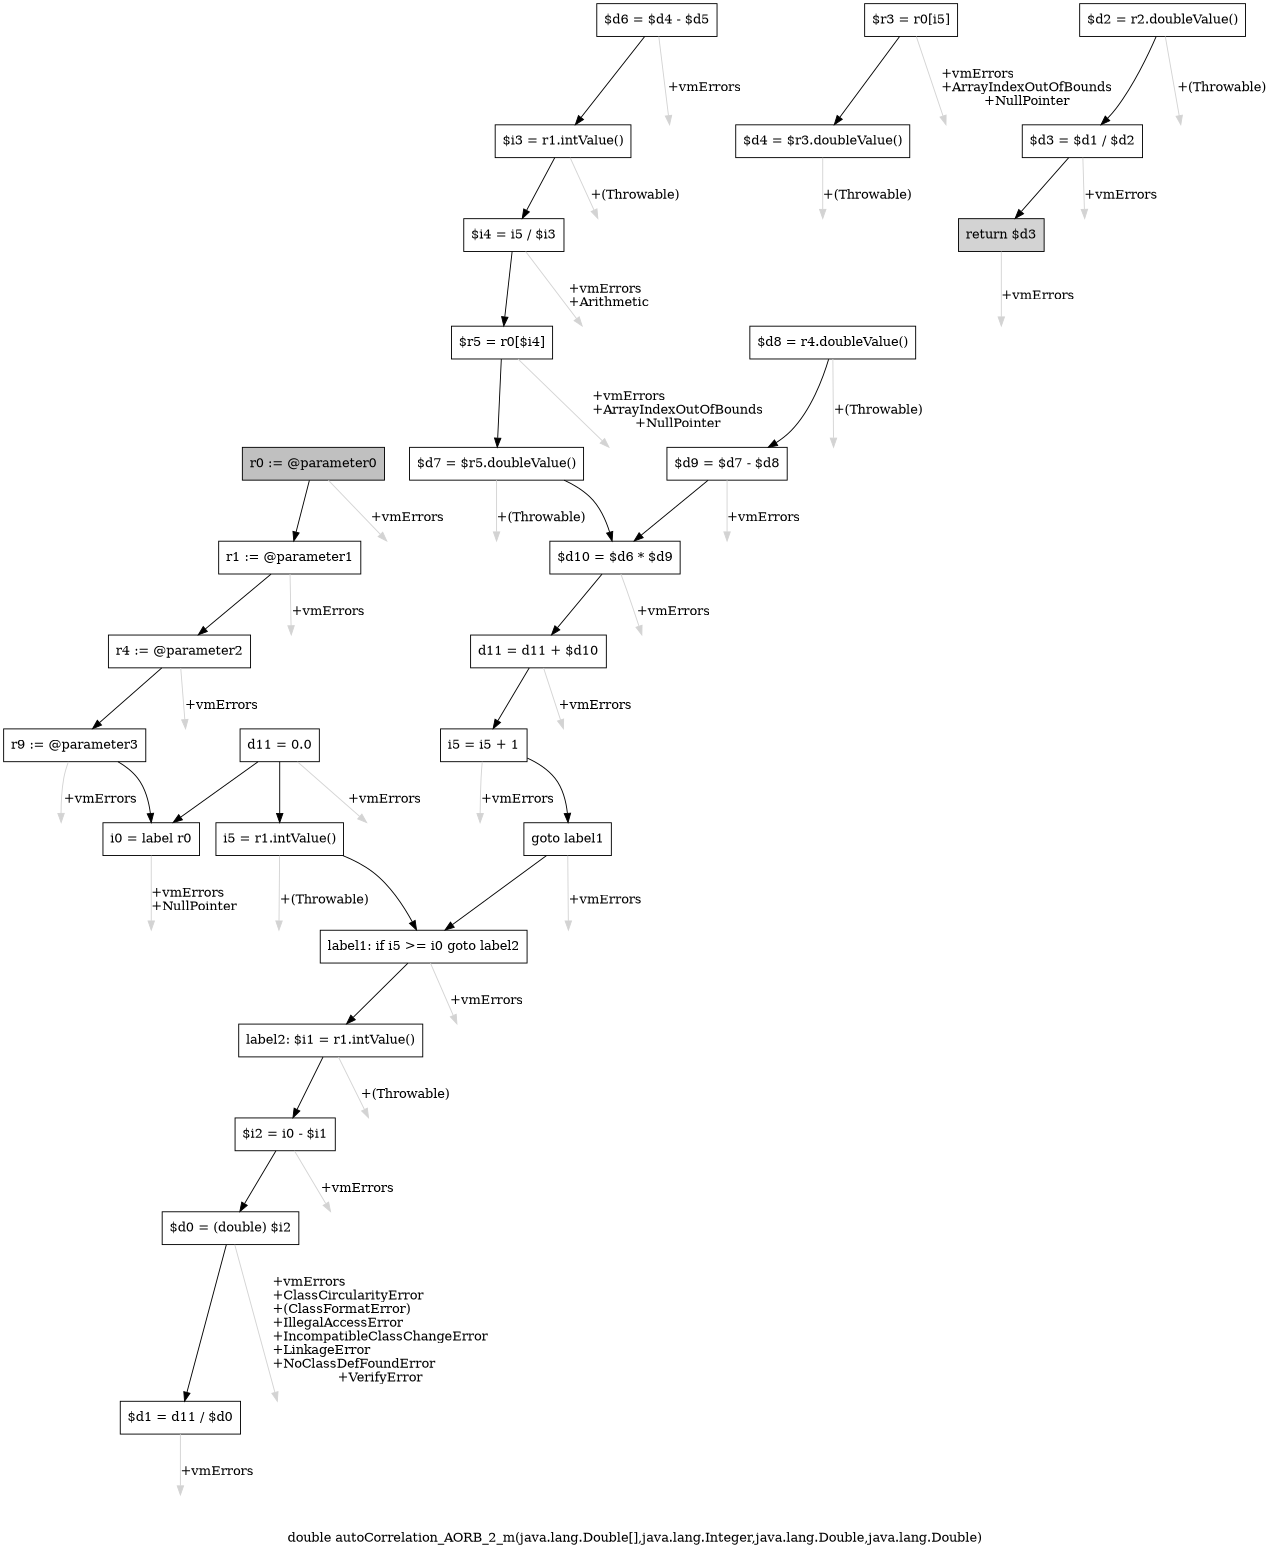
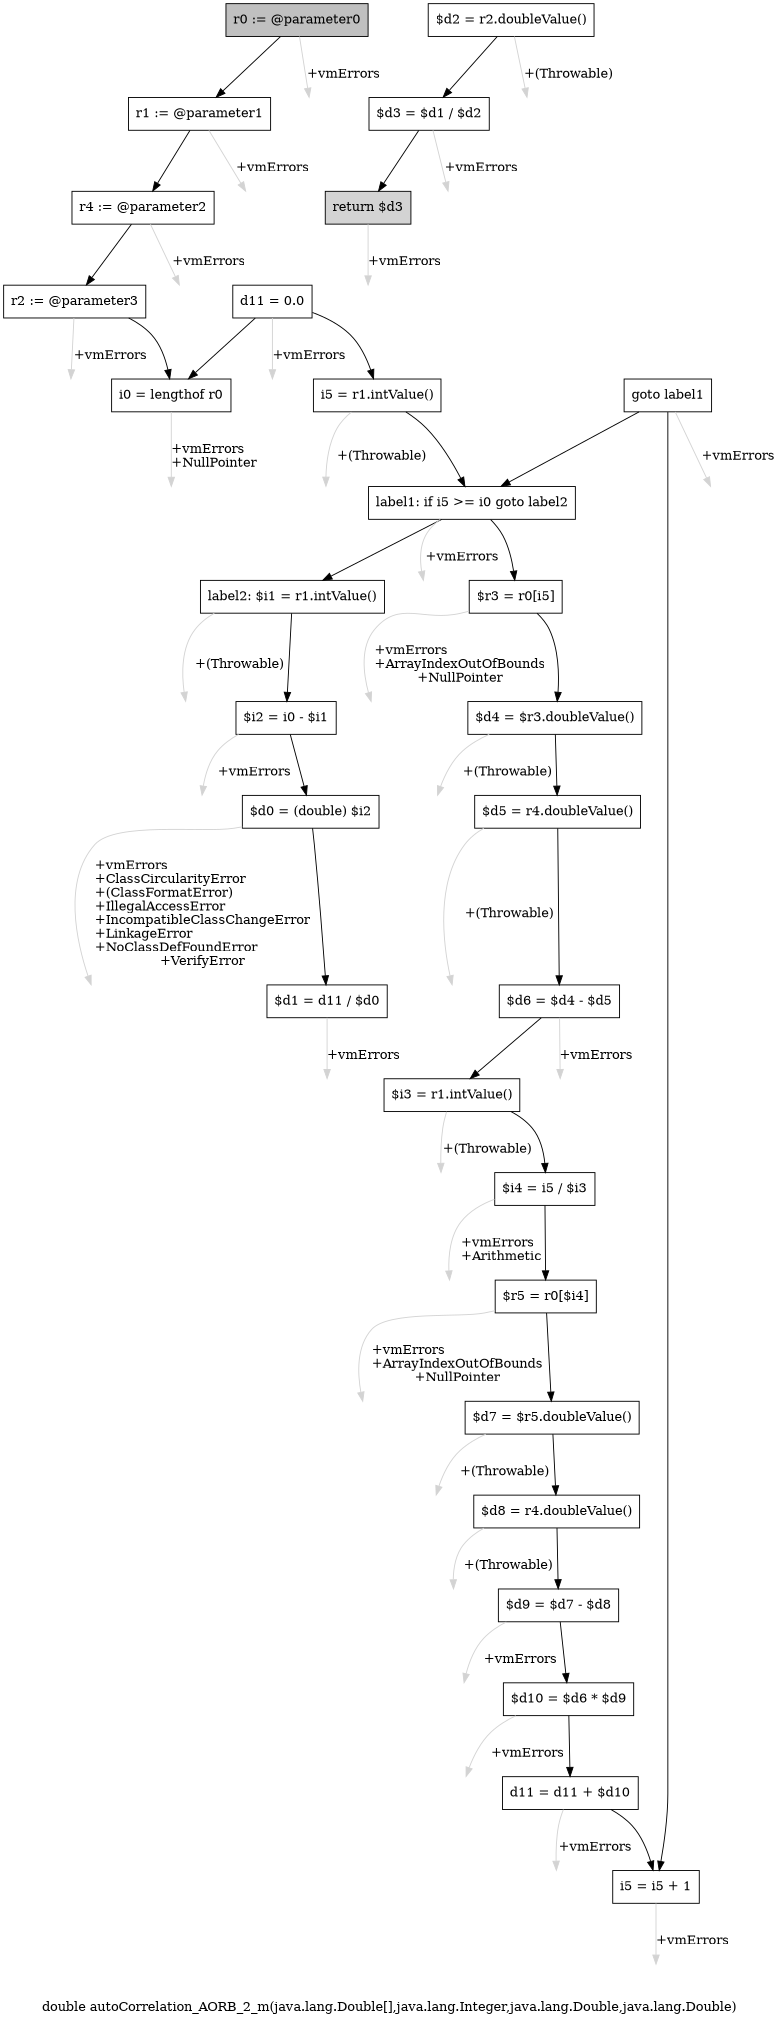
  digraph {
    label="double autoCorrelation_AORB_2_m(java.lang.Double[],java.lang.Integer,java.lang.Double,java.lang.Double)"
    node [shape=box style=invis]
    edge [color=lightgray]
    n1 [fillcolor=gray label="r0 := @parameter0" style=filled]
    n2 [label="r1 := @parameter1" style=""]
    n3 [label=Esc]
    n4 [label="r4 := @parameter2" style=""]
    n5 [label=Esc]
-   n6 [label="r9 := @parameter3" style=""]
+   n6 [label="r2 := @parameter3" style=""]
    n7 [label=Esc]
-   n8 [label="i0 = label r0" style=""]
+   n8 [label="i0 = lengthof r0" style=""]
    n9 [label=Esc]
    n10 [label=Esc]
    n11 [label="d11 = 0.0" style=""]
    n12 [label="i5 = r1.intValue()" style=""]
    n13 [label=Esc]
    n14 [label="label1: if i5 >= i0 goto label2" style=""]
    n15 [label=Esc]
    n16 [label="$r3 = r0[i5]" style=""]
    n17 [label="label2: $i1 = r1.intValue()" style=""]
    n18 [label=Esc]
    n19 [label="$d4 = $r3.doubleValue()" style=""]
    n20 [label=Esc]
    n21 [label="$i2 = i0 - $i1" style=""]
    n22 [label=Esc]
+   n23 [label="$d5 = r4.doubleValue()" style=""]
    n24 [label=Esc]
    n25 [label="$d0 = (double) $i2" style=""]
    n26 [label=Esc]
    n27 [label="$d6 = $d4 - $d5" style=""]
    n28 [label=Esc]
    n29 [label="$i3 = r1.intValue()" style=""]
    n30 [label=Esc]
    n31 [label="$i4 = i5 / $i3" style=""]
    n32 [label=Esc]
    n33 [label="$r5 = r0[$i4]" style=""]
    n34 [label=Esc]
    n35 [label="$d7 = $r5.doubleValue()" style=""]
    n36 [label=Esc]
    n37 [label="$d8 = r4.doubleValue()" style=""]
    n38 [label=Esc]
    n39 [label="$d9 = $d7 - $d8" style=""]
    n40 [label=Esc]
    n41 [label="$d10 = $d6 * $d9" style=""]
    n42 [label=Esc]
    n43 [label="d11 = d11 + $d10" style=""]
    n44 [label=Esc]
    n45 [label="i5 = i5 + 1" style=""]
    n46 [label=Esc]
    n47 [label="goto label1" style=""]
    n48 [label=Esc]
    n49 [label=Esc]
    n50 [label="$d1 = d11 / $d0" style=""]
    n51 [label=Esc]
    n52 [label=Esc]
    n53 [label="$d2 = r2.doubleValue()" style=""]
    n54 [label="$d3 = $d1 / $d2" style=""]
    n55 [label=Esc]
    n56 [fillcolor=lightgray label="return $d3" style=filled]
    n57 [label=Esc]
    n58 [label=Esc]
    n1 -> n2 [color=black]
    n1 -> n3 [label="\l+vmErrors"]
    n2 -> n4 [color=black]
    n2 -> n5 [label="\l+vmErrors"]
    n4 -> n6 [color=black]
    n4 -> n7 [label="\l+vmErrors"]
    n6 -> n8 [color=black]
    n6 -> n9 [label="\l+vmErrors"]
    n8 -> n10 [label="\l+vmErrors\l+NullPointer"]
    n11 -> n8 [color=black]
    n11 -> n12 [color=black]
    n11 -> n13 [label="\l+vmErrors"]
    n12 -> n14 [color=black]
    n12 -> n15 [label="\l+(Throwable)"]
+   n14 -> n16 [color=black]
    n14 -> n17 [color=black]
    n14 -> n18 [label="\l+vmErrors"]
    n16 -> n19 [color=black]
    n16 -> n20 [label="\l+vmErrors\l+ArrayIndexOutOfBounds\l+NullPointer"]
    n17 -> n21 [color=black]
    n17 -> n22 [label="\l+(Throwable)"]
+   n19 -> n23 [color=black]
    n19 -> n24 [label="\l+(Throwable)"]
    n21 -> n25 [color=black]
    n21 -> n26 [label="\l+vmErrors"]
+   n23 -> n27 [color=black]
+   n23 -> n28 [label="\l+(Throwable)"]
    n25 -> n50 [color=black]
    n25 -> n51 [label="\l+vmErrors\l+ClassCircularityError\l+(ClassFormatError)\l+IllegalAccessError\l+IncompatibleClassChangeError\l+LinkageError\l+NoClassDefFoundError\l+VerifyError"]
    n27 -> n29 [color=black]
    n27 -> n30 [label="\l+vmErrors"]
    n29 -> n31 [color=black]
    n29 -> n32 [label="\l+(Throwable)"]
    n31 -> n33 [color=black]
    n31 -> n34 [label="\l+vmErrors\l+Arithmetic"]
    n33 -> n35 [color=black]
    n33 -> n36 [label="\l+vmErrors\l+ArrayIndexOutOfBounds\l+NullPointer"]
-   n35 -> n41 [color=black]
+   n35 -> n37 [color=black]
    n35 -> n38 [label="\l+(Throwable)"]
    n37 -> n39 [color=black]
    n37 -> n40 [label="\l+(Throwable)"]
    n39 -> n41 [color=black]
    n39 -> n42 [label="\l+vmErrors"]
    n41 -> n43 [color=black]
    n41 -> n44 [label="\l+vmErrors"]
    n43 -> n45 [color=black]
    n43 -> n46 [label="\l+vmErrors"]
-   n45 -> n47 [color=black]
+   n47 -> n45 [color=black]
    n45 -> n48 [label="\l+vmErrors"]
    n47 -> n14 [color=black]
    n47 -> n49 [label="\l+vmErrors"]
    n50 -> n52 [label="\l+vmErrors"]
    n53 -> n54 [color=black]
    n53 -> n55 [label="\l+(Throwable)"]
    n54 -> n56 [color=black]
    n54 -> n57 [label="\l+vmErrors"]
    n56 -> n58 [label="\l+vmErrors"]
  }
